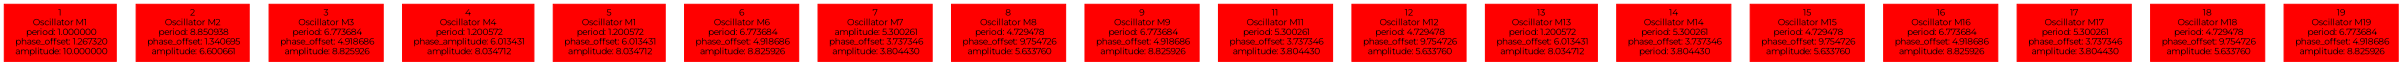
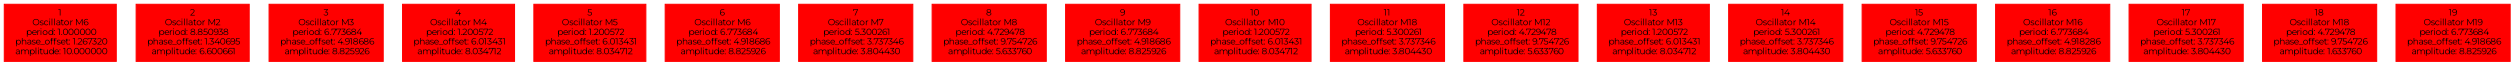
  digraph {
    forcelabels=true
    fontname=Montserrat
    node [color=red fontsize=8 shape=box style=filled fontname=Montserrat]
-   n1 [label=<1<BR />Oscillator M1<BR /> period: 1.000000<BR /> phase_offset: 1.267320<BR /> amplitude: 10.000000>]
+   n1 [label=<1<BR />Oscillator M6<BR /> period: 1.000000<BR /> phase_offset: 1.267320<BR /> amplitude: 10.000000>]
    n2 [label=<2<BR />Oscillator M2<BR /> period: 8.850938<BR /> phase_offset: 1.340695<BR /> amplitude: 6.600661>]
    n3 [label=<3<BR />Oscillator M3<BR /> period: 6.773684<BR /> phase_offset: 4.918686<BR /> amplitude: 8.825926>]
-   n4 [label=<4<BR />Oscillator M4<BR /> period: 1.200572<BR /> phase_amplitude: 6.013431<BR /> amplitude: 8.034712>]
-   n5 [label=<5<BR />Oscillator M1<BR /> period: 1.200572<BR /> phase_offset: 6.013431<BR /> amplitude: 8.034712>]
+   n4 [label=<4<BR />Oscillator M4<BR /> period: 1.200572<BR /> phase_offset: 6.013431<BR /> amplitude: 8.034712>]
+   n5 [label=<5<BR />Oscillator M5<BR /> period: 1.200572<BR /> phase_offset: 6.013431<BR /> amplitude: 8.034712>]
    n6 [label=<6<BR />Oscillator M6<BR /> period: 6.773684<BR /> phase_offset: 4.918686<BR /> amplitude: 8.825926>]
-   n7 [label=<7<BR />Oscillator M7<BR /> amplitude: 5.300261<BR /> phase_offset: 3.737346<BR /> amplitude: 3.804430>]
+   n7 [label=<7<BR />Oscillator M7<BR /> period: 5.300261<BR /> phase_offset: 3.737346<BR /> amplitude: 3.804430>]
    n8 [label=<8<BR />Oscillator M8<BR /> period: 4.729478<BR /> phase_offset: 9.754726<BR /> amplitude: 5.633760>]
    n9 [label=<9<BR />Oscillator M9<BR /> period: 6.773684<BR /> phase_offset: 4.918686<BR /> amplitude: 8.825926>]
-   n11 [label=<11<BR />Oscillator M11<BR /> period: 5.300261<BR /> phase_offset: 3.737346<BR /> amplitude: 3.804430>]
+   n10 [label=<10<BR />Oscillator M10<BR /> period: 1.200572<BR /> phase_offset: 6.013431<BR /> amplitude: 8.034712>]
+   n11 [label=<11<BR />Oscillator M18<BR /> period: 5.300261<BR /> phase_offset: 3.737346<BR /> amplitude: 3.804430>]
    n12 [label=<12<BR />Oscillator M12<BR /> period: 4.729478<BR /> phase_offset: 9.754726<BR /> amplitude: 5.633760>]
    n13 [label=<13<BR />Oscillator M13<BR /> period: 1.200572<BR /> phase_offset: 6.013431<BR /> amplitude: 8.034712>]
-   n14 [label=<14<BR />Oscillator M14<BR /> period: 5.300261<BR /> phase_offset: 3.737346<BR /> period: 3.804430>]
+   n14 [label=<14<BR />Oscillator M14<BR /> period: 5.300261<BR /> phase_offset: 3.737346<BR /> amplitude: 3.804430>]
    n15 [label=<15<BR />Oscillator M15<BR /> period: 4.729478<BR /> phase_offset: 9.754726<BR /> amplitude: 5.633760>]
-   n16 [label=<16<BR />Oscillator M16<BR /> period: 6.773684<BR /> phase_offset: 4.918686<BR /> amplitude: 8.825926>]
+   n16 [label=<16<BR />Oscillator M16<BR /> period: 6.773684<BR /> phase_offset: 4.918286<BR /> amplitude: 8.825926>]
    n17 [label=<17<BR />Oscillator M17<BR /> period: 5.300261<BR /> phase_offset: 3.737346<BR /> amplitude: 3.804430>]
-   n18 [label=<18<BR />Oscillator M18<BR /> period: 4.729478<BR /> phase_offset: 9.754726<BR /> amplitude: 5.633760>]
+   n18 [label=<18<BR />Oscillator M18<BR /> period: 4.729478<BR /> phase_offset: 9.754726<BR /> amplitude: 1.633760>]
    n19 [label=<19<BR />Oscillator M19<BR /> period: 6.773684<BR /> phase_offset: 4.918686<BR /> amplitude: 8.825926>]
  }
